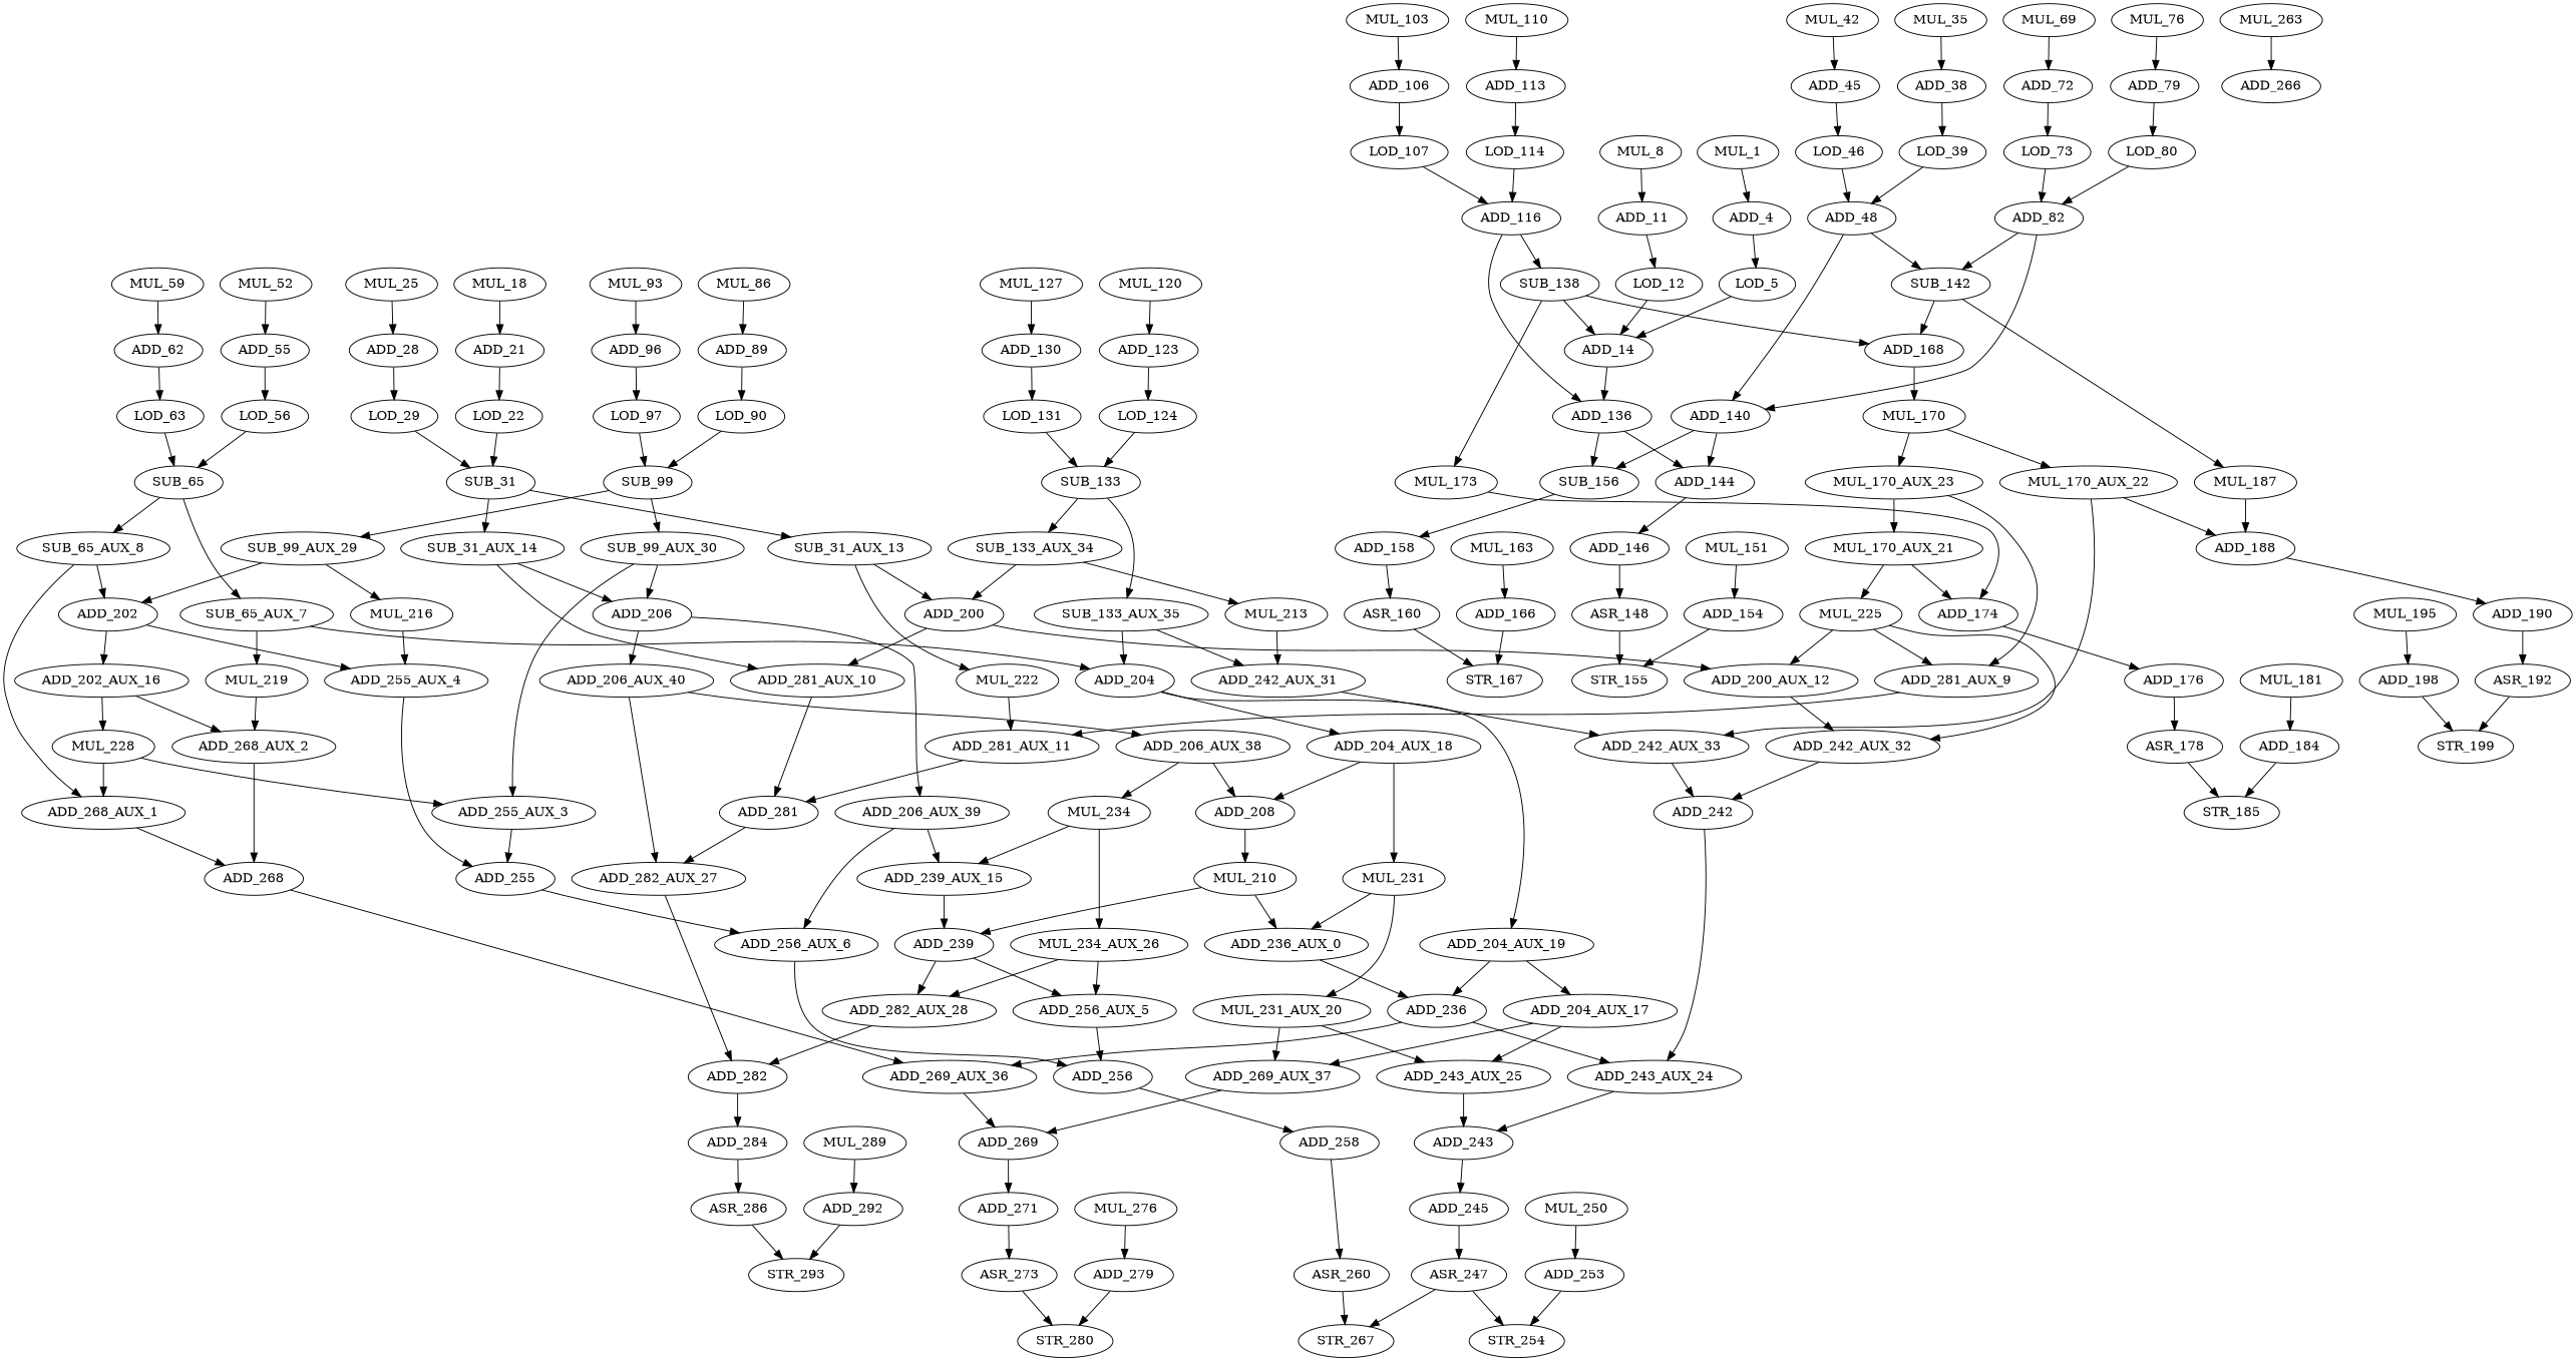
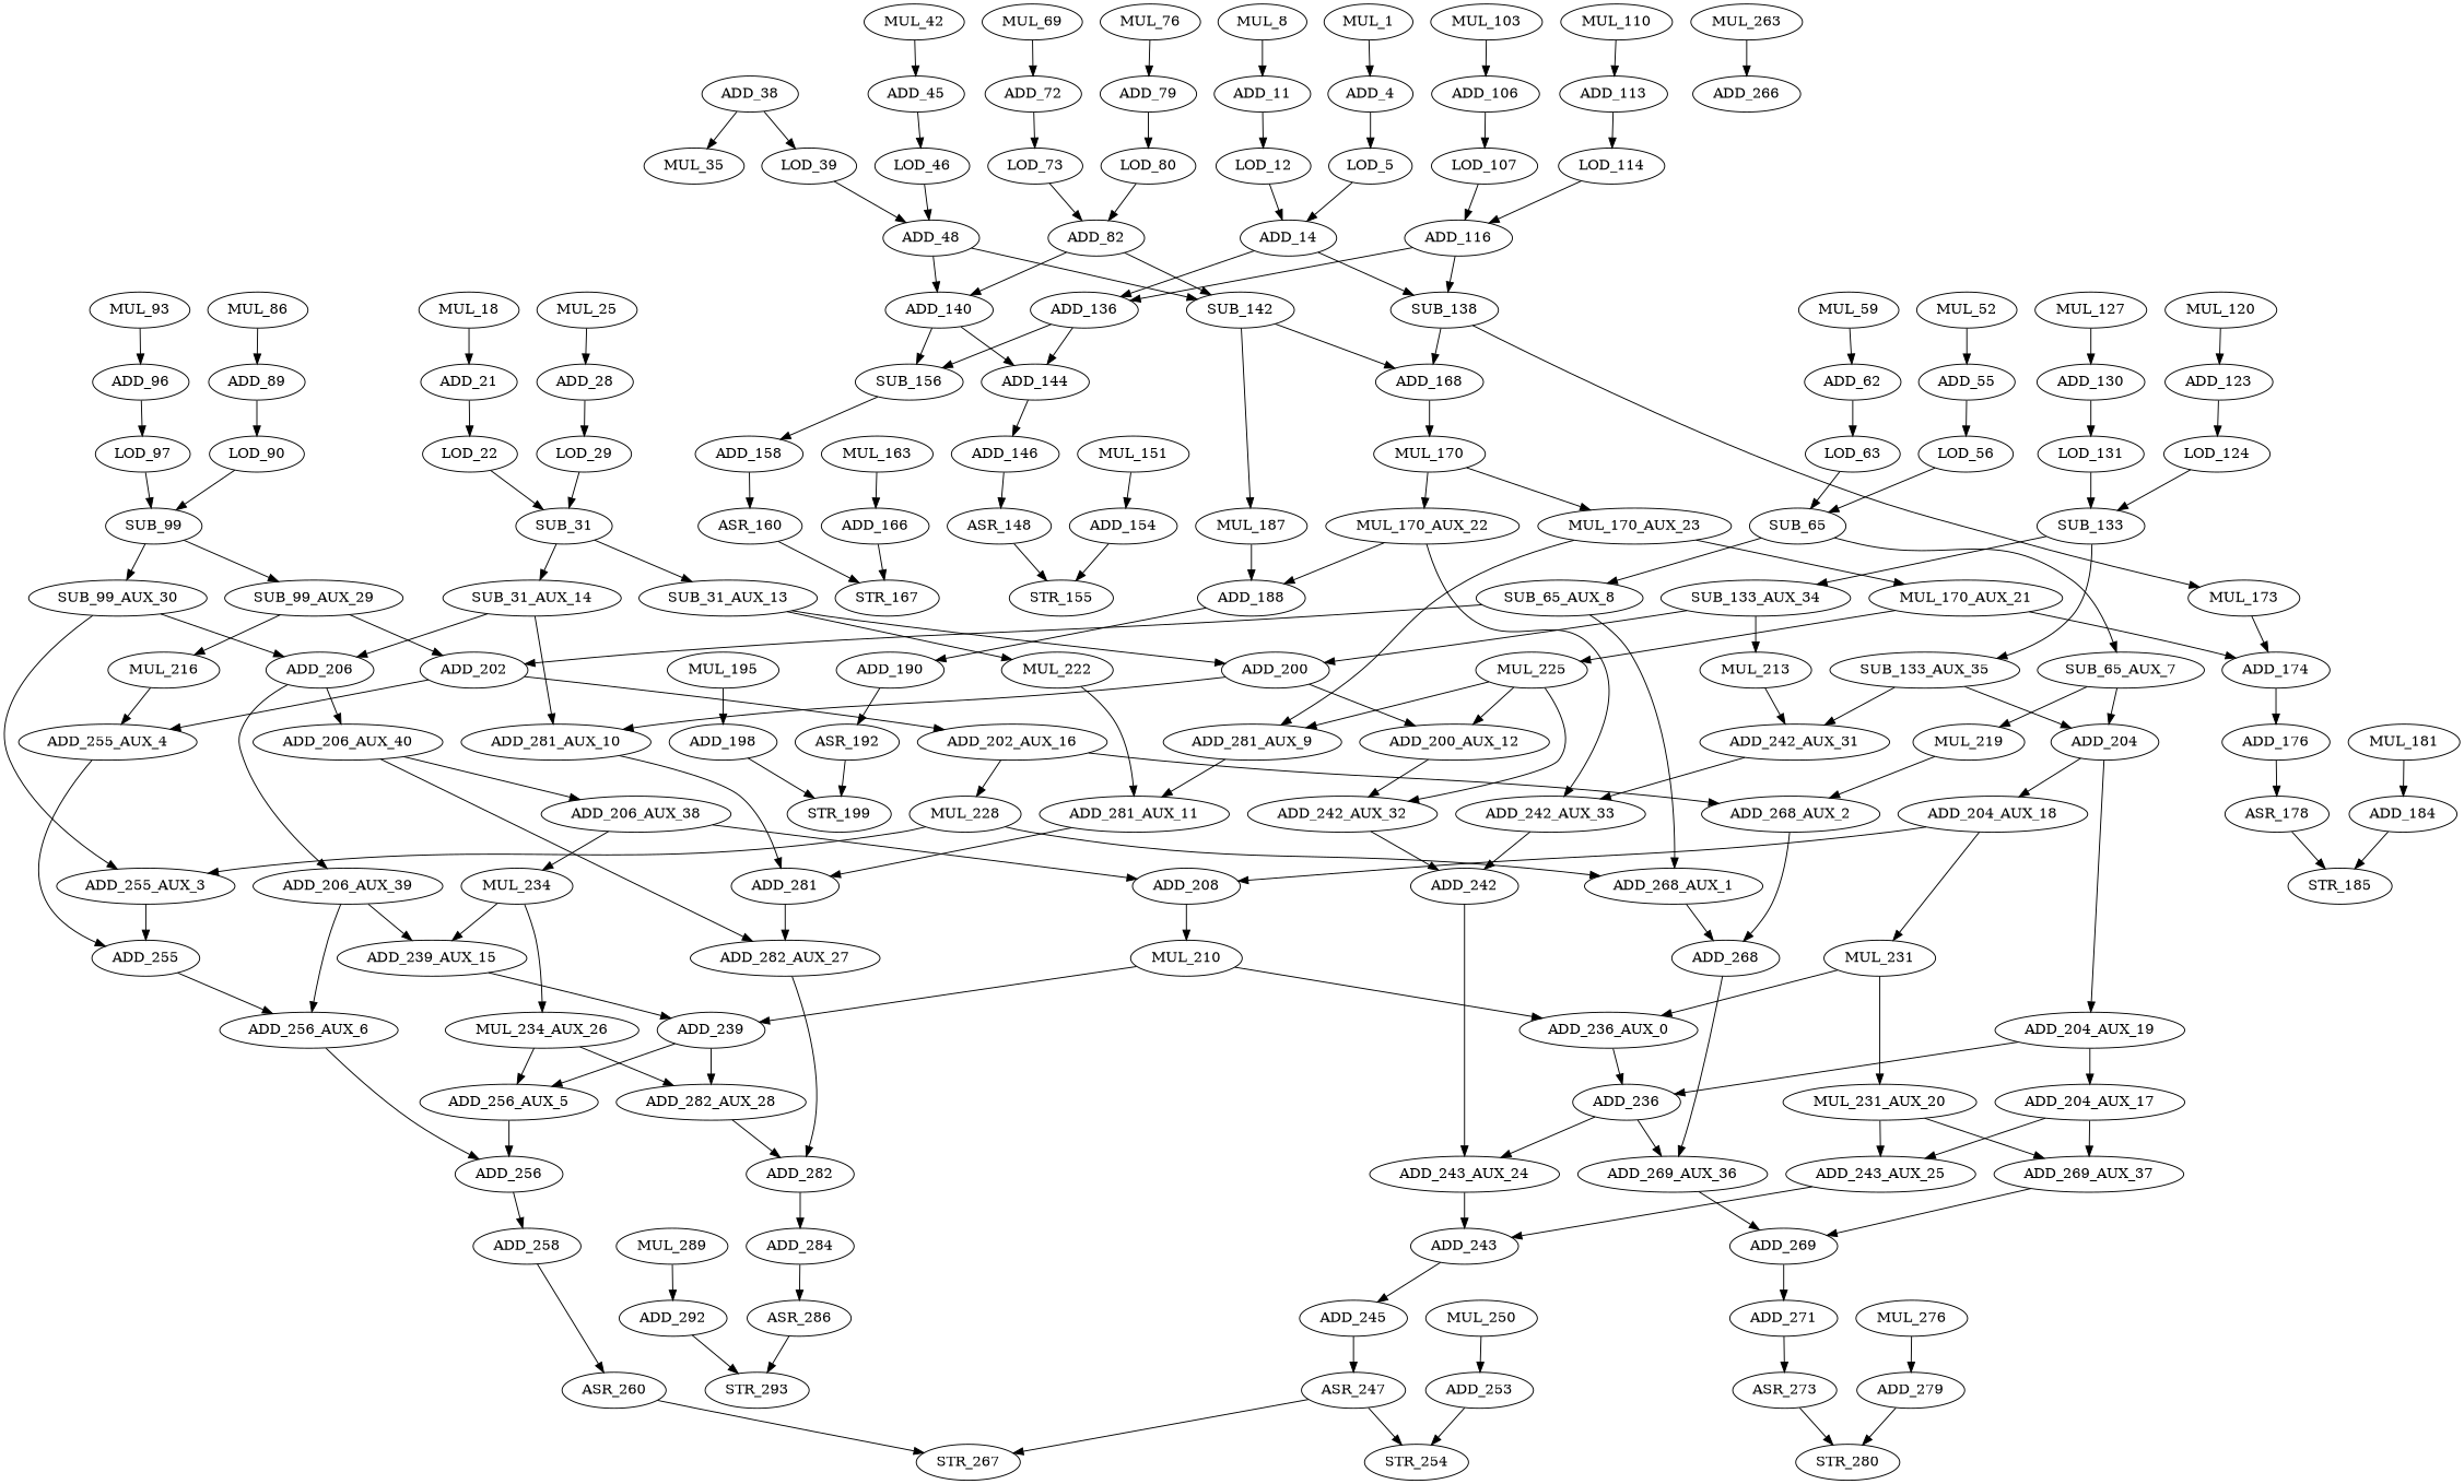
  digraph {
    n1 [label=ADD_190]
    n2 [label=ASR_192]
    n3 [label=STR_199]
    n4 [label=SUB_138]
    n5 [label=ADD_168]
    n6 [label=MUL_173]
    n7 [label=MUL_170]
    n8 [label=ADD_174]
    n9 [label=MUL_228]
    n10 [label=ADD_268_AUX_1]
    n11 [label=ADD_255_AUX_3]
    n12 [label=ADD_268]
    n13 [label=ADD_255]
    n14 [label=ADD_239_AUX_15]
    n15 [label=ADD_239]
    n16 [label=ADD_282_AUX_28]
    n17 [label=ADD_256_AUX_5]
    n18 [label=ADD_271]
    n19 [label=ASR_273]
    n20 [label=STR_280]
    n21 [label=LOD_131]
    n22 [label=SUB_133]
    n23 [label=SUB_133_AUX_34]
    n24 [label=SUB_133_AUX_35]
    n25 [label=ADD_279]
    n26 [label=ADD_255_AUX_4]
    n27 [label=ADD_256_AUX_6]
    n28 [label=ADD_282]
    n29 [label=ADD_256]
    n30 [label=LOD_12]
    n31 [label=ADD_14]
    n32 [label=ADD_136]
    n33 [label=ADD_284]
    n34 [label=ASR_286]
    n35 [label=STR_293]
    n36 [label=ADD_200]
    n37 [label=MUL_213]
    n38 [label=ADD_281_AUX_10]
    n39 [label=ADD_200_AUX_12]
    n40 [label=ADD_242_AUX_31]
    n41 [label=ADD_206]
    n42 [label=ADD_206_AUX_40]
    n43 [label=ADD_206_AUX_39]
    n44 [label=ADD_206_AUX_38]
    n45 [label=ADD_282_AUX_27]
    n46 [label=ADD_292]
    n47 [label=MUL_187]
    n48 [label=ADD_188]
    n49 [label=MUL_69]
    n50 [label=ADD_72]
    n51 [label=LOD_73]
    n52 [label=ADD_253]
    n53 [label=STR_254]
    n54 [label=SUB_156]
    n55 [label=ADD_158]
    n56 [label=ASR_160]
    n57 [label=ADD_106]
    n58 [label=LOD_107]
    n59 [label=ADD_116]
    n60 [label=MUL_263]
    n61 [label=ADD_266]
    n62 [label=ADD_204_AUX_18]
    n63 [label=ADD_208]
    n64 [label=MUL_231]
    n65 [label=MUL_210]
    n66 [label=ADD_236_AUX_0]
    n67 [label=MUL_231_AUX_20]
    n68 [label=ADD_204]
    n69 [label=ADD_204_AUX_19]
    n70 [label=ADD_242_AUX_33]
    n71 [label=SUB_31_AUX_13]
    n72 [label=MUL_222]
    n73 [label=ADD_281_AUX_11]
    n74 [label=LOD_63]
    n75 [label=SUB_65]
    n76 [label=SUB_65_AUX_7]
    n77 [label=SUB_65_AUX_8]
    n78 [label=MUL_225]
    n79 [label=ADD_281_AUX_9]
    n80 [label=ADD_242_AUX_32]
    n81 [label=ADD_242]
    n82 [label=ADD_28]
    n83 [label=LOD_29]
    n84 [label=SUB_31]
    n85 [label=ADD_202_AUX_16]
    n86 [label=ADD_268_AUX_2]
    n87 [label=ADD_146]
    n88 [label=ASR_148]
    n89 [label=STR_155]
    n90 [label=SUB_99]
    n91 [label=SUB_99_AUX_30]
    n92 [label=SUB_99_AUX_29]
    n93 [label=MUL_216]
    n94 [label=ADD_202]
    n95 [label=MUL_25]
    n96 [label=ASR_260]
    n97 [label=STR_267]
    n98 [label=ADD_281]
    n99 [label=ADD_269_AUX_36]
    n100 [label=ADD_269]
    n101 [label=MUL_234]
    n102 [label=MUL_234_AUX_26]
    n103 [label=ADD_144]
    n104 [label=MUL_93]
    n105 [label=ADD_96]
    n106 [label=LOD_97]
    n107 [label=ADD_243_AUX_24]
    n108 [label=ADD_243]
    n109 [label=ADD_245]
    n110 [label=ADD_204_AUX_17]
    n111 [label=ADD_236]
    n112 [label=ASR_247]
    n113 [label=MUL_18]
    n114 [label=ADD_21]
    n115 [label=LOD_22]
    n116 [label=MUL_120]
    n117 [label=ADD_123]
    n118 [label=LOD_124]
    n119 [label=ADD_62]
    n120 [label=STR_167]
    n121 [label=MUL_276]
    n122 [label=MUL_219]
    n123 [label=LOD_46]
    n124 [label=ADD_48]
    n125 [label=SUB_142]
    n126 [label=ADD_140]
    n127 [label=MUL_163]
    n128 [label=ADD_166]
    n129 [label=MUL_110]
    n130 [label=ADD_113]
    n131 [label=LOD_114]
    n132 [label=MUL_86]
    n133 [label=ADD_89]
    n134 [label=LOD_90]
    n135 [label=STR_185]
    n136 [label=ADD_198]
    n137 [label=ADD_184]
    n138 [label=ADD_243_AUX_25]
    n139 [label=ADD_269_AUX_37]
    n140 [label=MUL_195]
    n141 [label=ADD_176]
    n142 [label=ASR_178]
    n143 [label=MUL_151]
    n144 [label=ADD_154]
    n145 [label=MUL_170_AUX_23]
    n146 [label=MUL_170_AUX_22]
    n147 [label=MUL_170_AUX_21]
    n148 [label=MUL_127]
    n149 [label=ADD_130]
    n150 [label=ADD_82]
    n151 [label=LOD_80]
    n152 [label=MUL_42]
    n153 [label=ADD_45]
    n154 [label=ADD_258]
    n155 [label=SUB_31_AUX_14]
    n156 [label=ADD_4]
    n157 [label=LOD_5]
    n158 [label=LOD_39]
    n159 [label=MUL_52]
    n160 [label=ADD_55]
    n161 [label=LOD_56]
    n162 [label=MUL_289]
    n163 [label=MUL_59]
    n164 [label=MUL_76]
    n165 [label=ADD_79]
    n166 [label=MUL_250]
    n167 [label=MUL_8]
    n168 [label=ADD_11]
    n169 [label=ADD_38]
    n170 [label=MUL_35]
    n171 [label=MUL_181]
    n172 [label=MUL_1]
    n173 [label=MUL_103]
    n1 -> n2
    n2 -> n3
    n4 -> n5
    n4 -> n6
    n5 -> n7
    n6 -> n8
    n7 -> n145
    n7 -> n146
    n8 -> n141
    n9 -> n10
    n9 -> n11
    n10 -> n12
    n11 -> n13
    n12 -> n99
    n13 -> n27
    n14 -> n15
    n15 -> n16
    n15 -> n17
    n16 -> n28
    n17 -> n29
    n18 -> n19
    n19 -> n20
    n21 -> n22
    n22 -> n23
    n22 -> n24
    n23 -> n36
    n23 -> n37
    n24 -> n40
    n24 -> n68
    n25 -> n20
    n26 -> n13
    n27 -> n29
    n28 -> n33
    n29 -> n154
    n30 -> n31
-   n4 -> n31
+   n31 -> n4
    n31 -> n32
    n32 -> n54
    n32 -> n103
    n33 -> n34
    n34 -> n35
    n36 -> n38
    n36 -> n39
    n37 -> n40
    n38 -> n98
    n39 -> n80
    n40 -> n70
    n41 -> n42
    n41 -> n43
    n42 -> n44
    n42 -> n45
    n43 -> n14
    n43 -> n27
    n44 -> n63
    n44 -> n101
    n45 -> n28
    n46 -> n35
    n47 -> n48
    n48 -> n1
    n49 -> n50
    n50 -> n51
    n51 -> n150
    n52 -> n53
    n54 -> n55
    n55 -> n56
    n56 -> n120
    n57 -> n58
    n58 -> n59
    n59 -> n4
    n59 -> n32
    n60 -> n61
    n62 -> n63
    n62 -> n64
    n63 -> n65
    n64 -> n66
    n64 -> n67
    n65 -> n15
    n65 -> n66
    n66 -> n111
    n67 -> n138
    n67 -> n139
    n68 -> n62
    n68 -> n69
    n69 -> n110
    n69 -> n111
    n70 -> n81
    n71 -> n36
    n71 -> n72
    n72 -> n73
    n73 -> n98
    n74 -> n75
    n75 -> n76
    n75 -> n77
    n76 -> n68
    n76 -> n122
    n77 -> n10
    n77 -> n94
    n78 -> n39
    n78 -> n79
    n78 -> n80
    n79 -> n73
    n80 -> n81
    n81 -> n107
    n82 -> n83
    n83 -> n84
    n84 -> n71
    n84 -> n155
    n85 -> n9
    n85 -> n86
    n86 -> n12
    n87 -> n88
    n88 -> n89
    n90 -> n91
    n90 -> n92
    n91 -> n11
    n91 -> n41
    n92 -> n93
    n92 -> n94
    n93 -> n26
    n94 -> n26
    n94 -> n85
    n95 -> n82
    n96 -> n97
    n98 -> n45
    n99 -> n100
    n100 -> n18
    n101 -> n14
    n101 -> n102
    n102 -> n16
    n102 -> n17
    n103 -> n87
    n104 -> n105
    n105 -> n106
    n106 -> n90
    n107 -> n108
    n108 -> n109
    n109 -> n112
    n110 -> n138
    n110 -> n139
    n111 -> n99
    n111 -> n107
    n112 -> n53
    n112 -> n97
    n113 -> n114
    n114 -> n115
    n115 -> n84
    n116 -> n117
    n117 -> n118
    n118 -> n22
    n119 -> n74
    n121 -> n25
    n122 -> n86
    n123 -> n124
    n124 -> n125
    n124 -> n126
    n125 -> n5
    n125 -> n47
    n126 -> n54
    n126 -> n103
    n127 -> n128
    n128 -> n120
    n129 -> n130
    n130 -> n131
    n131 -> n59
    n132 -> n133
    n133 -> n134
    n134 -> n90
    n136 -> n3
    n137 -> n135
    n138 -> n108
    n139 -> n100
    n140 -> n136
    n141 -> n142
    n142 -> n135
    n143 -> n144
    n144 -> n89
    n145 -> n79
    n145 -> n147
    n146 -> n48
    n146 -> n70
    n147 -> n8
    n147 -> n78
    n148 -> n149
    n149 -> n21
    n150 -> n125
    n150 -> n126
    n151 -> n150
    n152 -> n153
    n153 -> n123
    n154 -> n96
    n155 -> n38
    n155 -> n41
    n156 -> n157
    n157 -> n31
    n158 -> n124
    n159 -> n160
    n160 -> n161
    n161 -> n75
    n162 -> n46
    n163 -> n119
    n164 -> n165
    n165 -> n151
    n166 -> n52
    n167 -> n168
    n168 -> n30
    n169 -> n158
-   n170 -> n169
+   n169 -> n170
    n171 -> n137
    n172 -> n156
    n173 -> n57
  }
